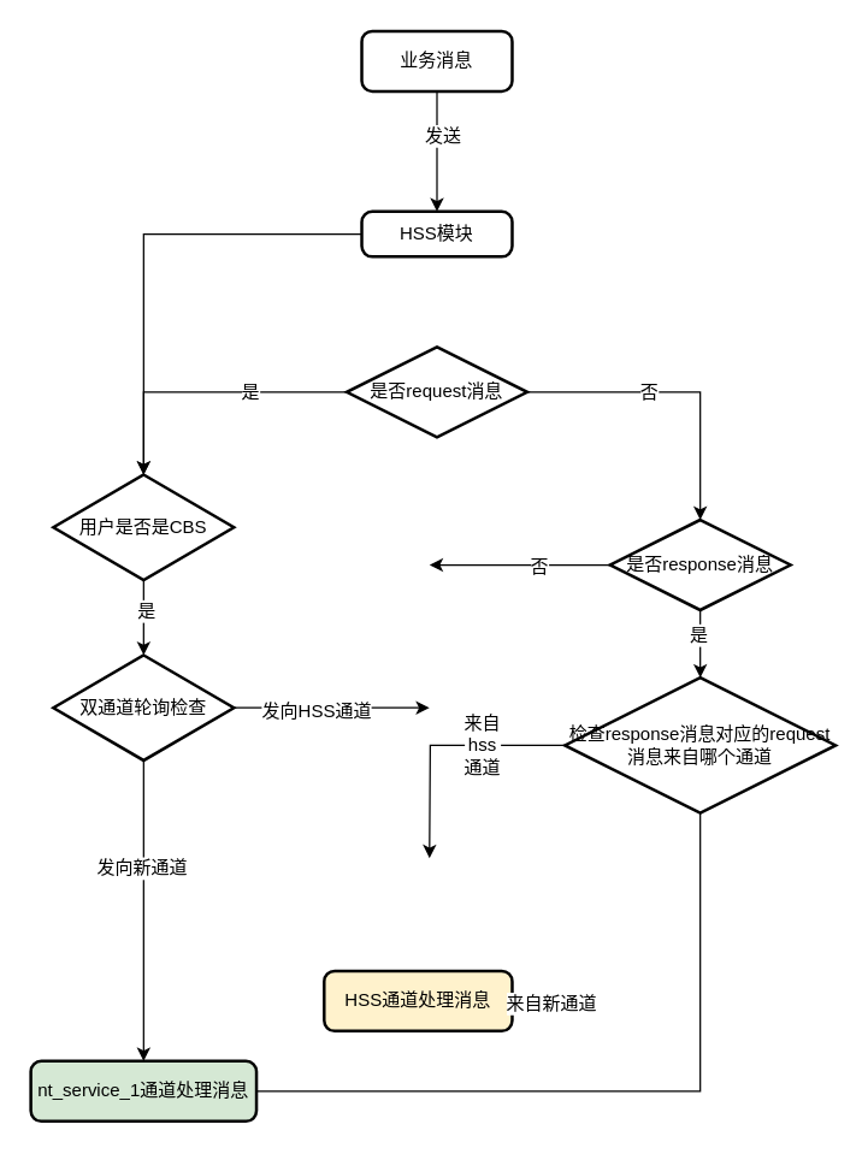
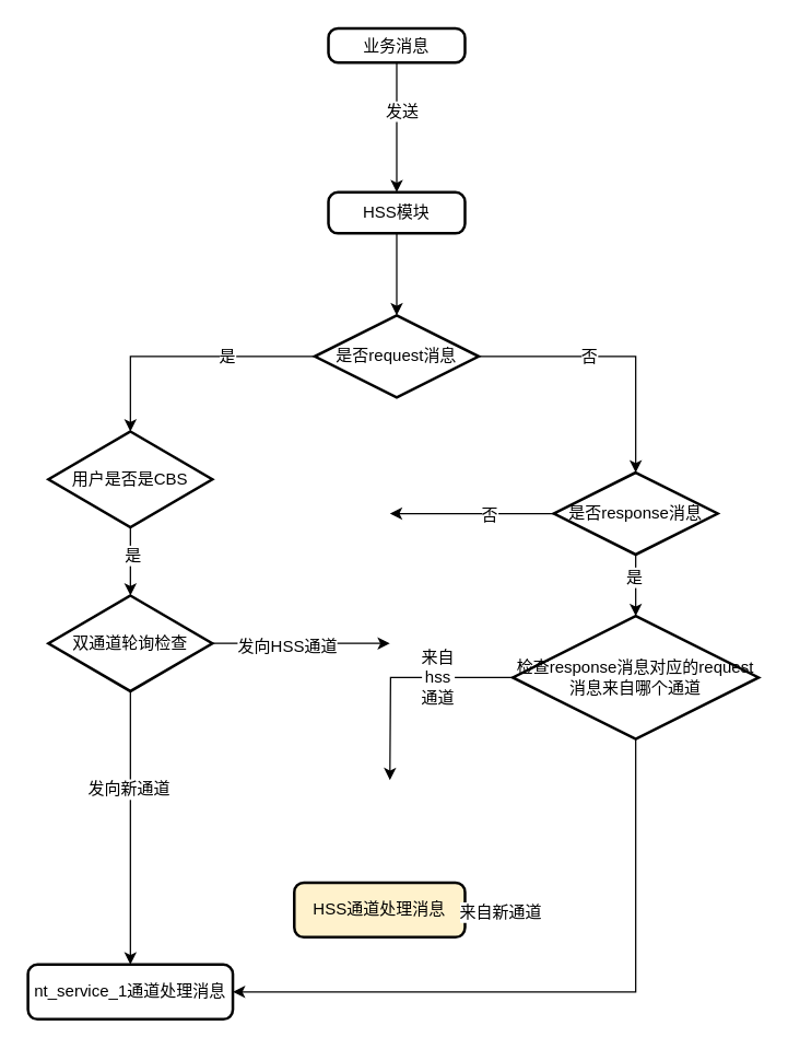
  <mxCell id="0" />
  <mxCell id="1" parent="0" />
  <mxCell id="2" value="HSS模块" style="rounded=1;whiteSpace=wrap;html=1;absoluteArcSize=1;arcSize=14;strokeWidth=2;" vertex="1" parent="1"><mxGeometry x="240" y="140" width="100" height="30" as="geometry" /></mxCell>
  <mxCell id="3" style="edgeStyle=orthogonalEdgeStyle;rounded=0;orthogonalLoop=1;jettySize=auto;html=1;entryX=0.5;entryY=0;entryDx=0;entryDy=0;" edge="1" parent="1" source="5" target="2"><mxGeometry relative="1" as="geometry" /></mxCell>
  <mxCell id="4" value="发送" style="text;html=1;resizable=0;points=[];align=center;verticalAlign=middle;labelBackgroundColor=#ffffff;" vertex="1" connectable="0" parent="3"><mxGeometry x="-0.271" y="3" relative="1" as="geometry"><mxPoint as="offset" /></mxGeometry></mxCell>
- <mxCell id="5" value="&lt;div&gt;业务消息&lt;/div&gt;" style="rounded=1;whiteSpace=wrap;html=1;absoluteArcSize=1;arcSize=14;strokeWidth=2;" vertex="1" parent="1"><mxGeometry x="240" y="20" width="100" height="40" as="geometry" /></mxCell>
+ <mxCell id="5" value="&lt;div&gt;业务消息&lt;/div&gt;" style="rounded=1;whiteSpace=wrap;html=1;absoluteArcSize=1;arcSize=14;strokeWidth=2;" vertex="1" parent="1"><mxGeometry x="240" y="20" width="100" height="25" as="geometry" /></mxCell>
  <mxCell id="6" style="edgeStyle=orthogonalEdgeStyle;rounded=0;orthogonalLoop=1;jettySize=auto;html=1;exitX=0.5;exitY=1;exitDx=0;exitDy=0;exitPerimeter=0;" edge="1" parent="1" source="11" target="11"><mxGeometry relative="1" as="geometry" /></mxCell>
  <mxCell id="7" value="" style="edgeStyle=orthogonalEdgeStyle;rounded=0;orthogonalLoop=1;jettySize=auto;html=1;" edge="1" parent="1" source="11" target="16"><mxGeometry relative="1" as="geometry" /></mxCell>
  <mxCell id="8" value="&lt;div&gt;否&lt;/div&gt;" style="text;html=1;resizable=0;points=[];align=center;verticalAlign=middle;labelBackgroundColor=#ffffff;" vertex="1" connectable="0" parent="7"><mxGeometry x="-0.2" relative="1" as="geometry"><mxPoint as="offset" /></mxGeometry></mxCell>
  <mxCell id="9" style="edgeStyle=orthogonalEdgeStyle;rounded=0;orthogonalLoop=1;jettySize=auto;html=1;entryX=0.5;entryY=0;entryDx=0;entryDy=0;entryPerimeter=0;" edge="1" parent="1" source="11" target="19"><mxGeometry relative="1" as="geometry" /></mxCell>
  <mxCell id="10" value="是" style="text;html=1;resizable=0;points=[];align=center;verticalAlign=middle;labelBackgroundColor=#ffffff;" vertex="1" connectable="0" parent="9"><mxGeometry x="-0.482" y="-2" relative="1" as="geometry"><mxPoint x="-16" y="2" as="offset" /></mxGeometry></mxCell>
  <mxCell id="11" value="&lt;div&gt;是否request消息&lt;br&gt;&lt;/div&gt;" style="strokeWidth=2;html=1;shape=mxgraph.flowchart.decision;whiteSpace=wrap;" vertex="1" parent="1"><mxGeometry x="230" y="230" width="120" height="60" as="geometry" /></mxCell>
  <mxCell id="12" style="edgeStyle=orthogonalEdgeStyle;rounded=0;orthogonalLoop=1;jettySize=auto;html=1;entryX=0.5;entryY=0;entryDx=0;entryDy=0;entryPerimeter=0;" edge="1" parent="1" source="16" target="33"><mxGeometry relative="1" as="geometry" /></mxCell>
  <mxCell id="13" value="是" style="text;html=1;resizable=0;points=[];align=center;verticalAlign=middle;labelBackgroundColor=#ffffff;" vertex="1" connectable="0" parent="12"><mxGeometry x="-0.292" y="-2" relative="1" as="geometry"><mxPoint as="offset" /></mxGeometry></mxCell>
  <mxCell id="14" style="edgeStyle=orthogonalEdgeStyle;rounded=0;orthogonalLoop=1;jettySize=auto;html=1;exitX=0;exitY=0.5;exitDx=0;exitDy=0;exitPerimeter=0;" edge="1" parent="1" source="16"><mxGeometry relative="1" as="geometry"><mxPoint x="285" y="375" as="targetPoint" /></mxGeometry></mxCell>
  <mxCell id="15" value="否" style="text;html=1;resizable=0;points=[];align=center;verticalAlign=middle;labelBackgroundColor=#ffffff;" vertex="1" connectable="0" parent="14"><mxGeometry x="-0.208" y="1" relative="1" as="geometry"><mxPoint as="offset" /></mxGeometry></mxCell>
  <mxCell id="16" value="&lt;div&gt;是否response消息&lt;br&gt;&lt;/div&gt;" style="strokeWidth=2;html=1;shape=mxgraph.flowchart.decision;whiteSpace=wrap;" vertex="1" parent="1"><mxGeometry x="405" y="345" width="120" height="60" as="geometry" /></mxCell>
  <mxCell id="17" value="" style="edgeStyle=orthogonalEdgeStyle;rounded=0;orthogonalLoop=1;jettySize=auto;html=1;" edge="1" parent="1" source="19" target="24"><mxGeometry relative="1" as="geometry" /></mxCell>
  <mxCell id="18" value="是" style="text;html=1;resizable=0;points=[];align=center;verticalAlign=middle;labelBackgroundColor=#ffffff;" vertex="1" connectable="0" parent="17"><mxGeometry x="-0.188" y="1" relative="1" as="geometry"><mxPoint as="offset" /></mxGeometry></mxCell>
  <mxCell id="19" value="用户是否是CBS" style="strokeWidth=2;html=1;shape=mxgraph.flowchart.decision;whiteSpace=wrap;" vertex="1" parent="1"><mxGeometry x="35" y="315" width="120" height="70" as="geometry" /></mxCell>
  <mxCell id="20" style="edgeStyle=orthogonalEdgeStyle;rounded=0;orthogonalLoop=1;jettySize=auto;html=1;" edge="1" parent="1" source="24"><mxGeometry relative="1" as="geometry"><mxPoint x="285" y="470" as="targetPoint" /></mxGeometry></mxCell>
  <mxCell id="21" value="发向HSS通道" style="text;html=1;resizable=0;points=[];align=center;verticalAlign=middle;labelBackgroundColor=#ffffff;" vertex="1" connectable="0" parent="20"><mxGeometry x="-0.167" y="-2" relative="1" as="geometry"><mxPoint as="offset" /></mxGeometry></mxCell>
  <mxCell id="22" style="edgeStyle=orthogonalEdgeStyle;rounded=0;orthogonalLoop=1;jettySize=auto;html=1;entryX=0.5;entryY=0;entryDx=0;entryDy=0;" edge="1" parent="1" source="24" target="28"><mxGeometry relative="1" as="geometry" /></mxCell>
  <mxCell id="23" value="发向新通道" style="text;html=1;resizable=0;points=[];align=center;verticalAlign=middle;labelBackgroundColor=#ffffff;" vertex="1" connectable="0" parent="22"><mxGeometry x="-0.288" y="-2" relative="1" as="geometry"><mxPoint as="offset" /></mxGeometry></mxCell>
  <mxCell id="24" value="双通道轮询检查" style="strokeWidth=2;html=1;shape=mxgraph.flowchart.decision;whiteSpace=wrap;" vertex="1" parent="1"><mxGeometry x="35" y="435" width="120" height="70" as="geometry" /></mxCell>
- <mxCell id="25" value="" style="edgeStyle=orthogonalEdgeStyle;rounded=0;orthogonalLoop=1;jettySize=auto;html=1;" edge="1" parent="1" source="2" target="19"><mxGeometry relative="1" as="geometry"><mxPoint x="290" y="180" as="sourcePoint" /><mxPoint x="290" y="290" as="targetPoint" /></mxGeometry></mxCell>
+ <mxCell id="25" value="" style="edgeStyle=orthogonalEdgeStyle;rounded=0;orthogonalLoop=1;jettySize=auto;html=1;" edge="1" parent="1" source="2" target="11"><mxGeometry relative="1" as="geometry"><mxPoint x="290" y="180" as="sourcePoint" /><mxPoint x="290" y="290" as="targetPoint" /></mxGeometry></mxCell>
  <mxCell id="26" style="edgeStyle=orthogonalEdgeStyle;rounded=0;orthogonalLoop=1;jettySize=auto;html=1;exitX=0.5;exitY=1;exitDx=0;exitDy=0;exitPerimeter=0;" edge="1" parent="1" source="19" target="19"><mxGeometry relative="1" as="geometry" /></mxCell>
  <mxCell id="27" value="HSS通道处理消息" style="rounded=1;whiteSpace=wrap;html=1;absoluteArcSize=1;arcSize=14;strokeWidth=2;fillColor=#fff2cc;" vertex="1" parent="1"><mxGeometry x="215" y="645" width="125" height="40" as="geometry" /></mxCell>
- <mxCell id="28" value="&lt;p&gt;&lt;span&gt;nt_service_1通道处理消息&lt;/span&gt;&lt;/p&gt;" style="rounded=1;whiteSpace=wrap;html=1;absoluteArcSize=1;arcSize=14;strokeWidth=2;fillColor=#d5e8d4;" vertex="1" parent="1"><mxGeometry x="20" y="705" width="150" height="40" as="geometry" /></mxCell>
+ <mxCell id="28" value="&lt;p&gt;&lt;span&gt;nt_service_1通道处理消息&lt;/span&gt;&lt;/p&gt;" style="rounded=1;whiteSpace=wrap;html=1;absoluteArcSize=1;arcSize=14;strokeWidth=2;" vertex="1" parent="1"><mxGeometry x="20" y="705" width="150" height="40" as="geometry" /></mxCell>
  <mxCell id="29" style="edgeStyle=orthogonalEdgeStyle;rounded=0;orthogonalLoop=1;jettySize=auto;html=1;exitX=0;exitY=0.5;exitDx=0;exitDy=0;exitPerimeter=0;" edge="1" parent="1" source="33"><mxGeometry relative="1" as="geometry"><mxPoint x="285" y="570" as="targetPoint" /></mxGeometry></mxCell>
  <mxCell id="30" value="&lt;div&gt;来自&lt;/div&gt;&lt;div&gt;hss&lt;/div&gt;&lt;div&gt;通道&lt;/div&gt;" style="text;html=1;resizable=0;points=[];align=center;verticalAlign=middle;labelBackgroundColor=#ffffff;" vertex="1" connectable="0" parent="29"><mxGeometry x="-0.315" y="-1" relative="1" as="geometry"><mxPoint as="offset" /></mxGeometry></mxCell>
- <mxCell id="31" style="edgeStyle=orthogonalEdgeStyle;rounded=0;orthogonalLoop=1;jettySize=auto;html=1;entryX=1;entryY=0.5;entryDx=0;entryDy=0;endArrow=none;" edge="1" parent="1" source="33" target="28"><mxGeometry relative="1" as="geometry"><Array as="points"><mxPoint x="465" y="725" /></Array></mxGeometry></mxCell>
+ <mxCell id="31" style="edgeStyle=orthogonalEdgeStyle;rounded=0;orthogonalLoop=1;jettySize=auto;html=1;entryX=1;entryY=0.5;entryDx=0;entryDy=0;" edge="1" parent="1" source="33" target="28"><mxGeometry relative="1" as="geometry"><Array as="points"><mxPoint x="465" y="725" /></Array></mxGeometry></mxCell>
  <mxCell id="32" value="来自新通道" style="text;html=1;resizable=0;points=[];align=center;verticalAlign=middle;labelBackgroundColor=#ffffff;" vertex="1" connectable="0" parent="31"><mxGeometry x="-0.576" y="2" relative="1" as="geometry"><mxPoint x="-102" y="24" as="offset" /></mxGeometry></mxCell>
  <mxCell id="33" value="检查response消息对应的request消息来自哪个通道" style="strokeWidth=2;html=1;shape=mxgraph.flowchart.decision;whiteSpace=wrap;" vertex="1" parent="1"><mxGeometry x="375" y="450" width="180" height="90" as="geometry" /></mxCell>
